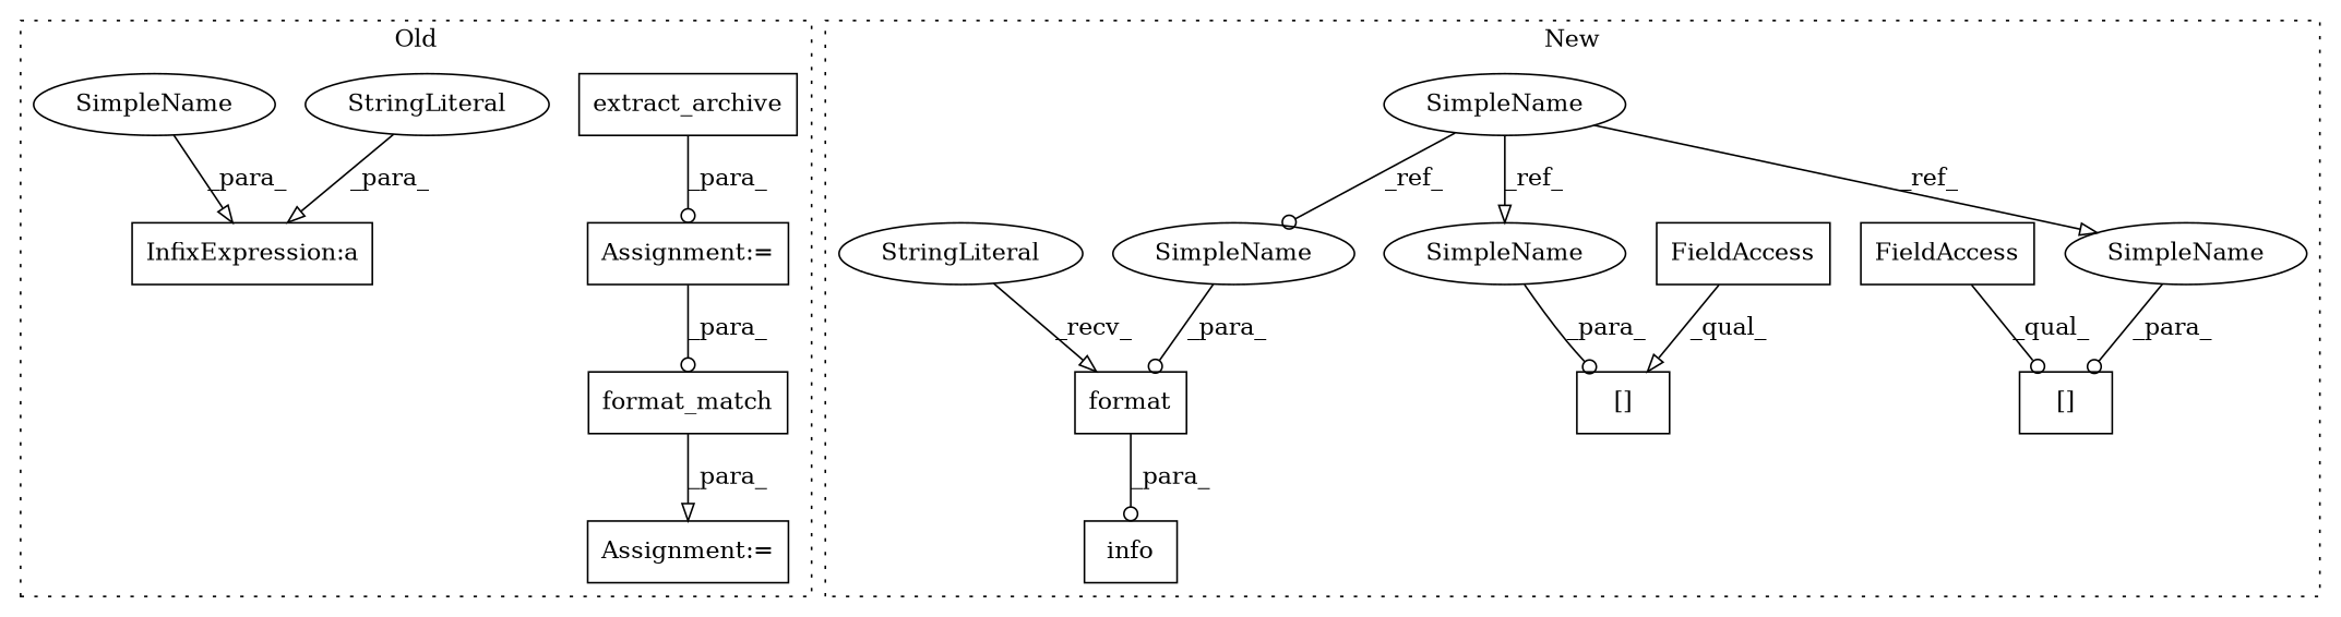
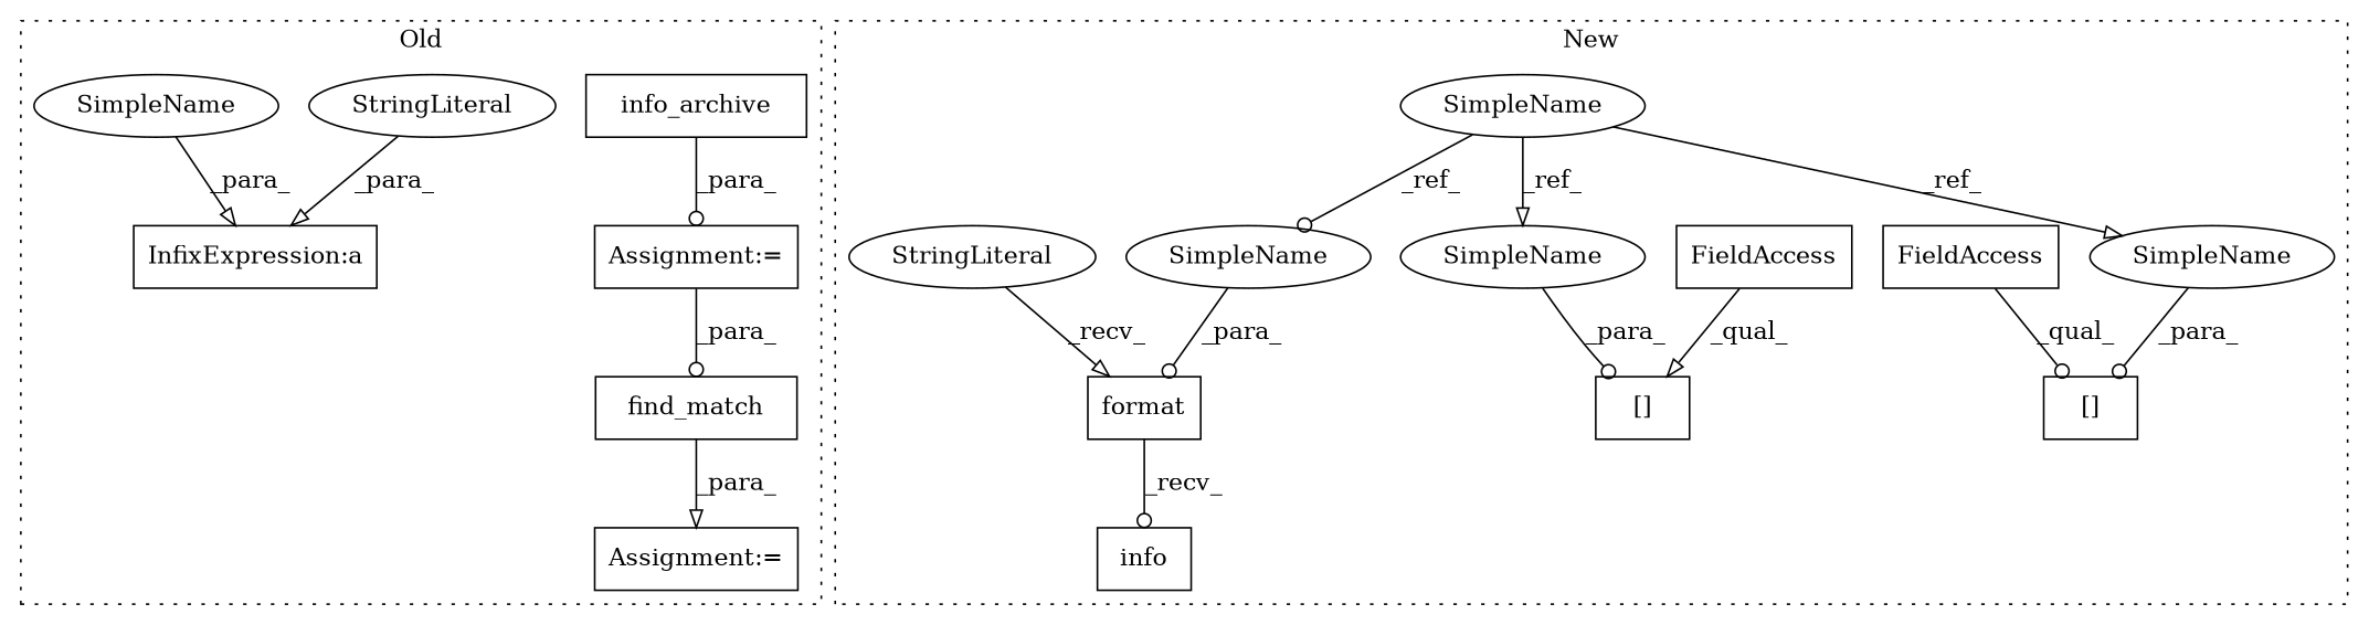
  digraph {
    node [a=42 l=5 shape=box]
    edge [arrowhead=odot]
-   n1 [a=32 l="11,1" label=format_match s="1500,1541"]
+   n1 [a=32 l="11,1" label=find_match s="1500,1541"]
    n2 [a=27 l=3 label="InfixExpression:a" s=1516]
    n3 [a=7 l=1 label="Assignment:=" s=1460]
    n4 [a=7 l=1 label="Assignment:=" s=1499]
    n5 [a=45 l=6 label=StringLiteral s=1519 shape=ellipse]
-   n6 [a=32 l="16,1" label=extract_archive s="1461,1488"]
+   n6 [a=32 l="16,1" label=info_archive s="1461,1488"]
    n7 [label=SimpleName s=1511 shape=ellipse]
    n8 [a=2 l="17,1" label="[]" s="1561,1583"]
    n9 [label=SimpleName s=918 shape=ellipse]
    n10 [a=2 l="21,1" label="[]" s="1585,1611"]
    n11 [a=22 l=16 label=FieldAccess s=1561]
    n12 [a=22 l=20 label=FieldAccess s=1585]
    n13 [a=32 l="7,1" label=format s="1657,1669"]
    n14 [a=45 l=18 label=StringLiteral s=1638 shape=ellipse]
    n15 [a=32 l="5,1" label=info s="1633,1670"]
    n16 [label=SimpleName s=1664 shape=ellipse]
    n17 [label=SimpleName s=1606 shape=ellipse]
    n18 [label=SimpleName s=1578 shape=ellipse]
    subgraph cluster_1 {
      label=Old
      style=dotted
      n1
      n2
      n3
      n4
      n5
      n6
      n7
    }
    subgraph cluster_2 {
      label=New
      style=dotted
      n8
      n9
      n10
      n11
      n12
      n13
      n14
      n15
      n16
      n17
      n18
    }
    n1 -> n4 [arrowhead=onormal label=_para_]
    n3 -> n1 [label=_para_]
    n5 -> n2 [arrowhead=onormal label=_para_]
    n6 -> n3 [label=_para_]
    n7 -> n2 [arrowhead=onormal label=_para_]
    n9 -> n16 [label=_ref_]
    n9 -> n17 [arrowhead=onormal label=_ref_]
    n9 -> n18 [arrowhead=onormal label=_ref_]
    n11 -> n8 [label=_qual_]
    n12 -> n10 [arrowhead=onormal label=_qual_]
-   n13 -> n15 [label=_para_]
+   n13 -> n15 [label=_recv_]
    n14 -> n13 [arrowhead=onormal label=_recv_]
    n16 -> n13 [label=_para_]
    n17 -> n10 [label=_para_]
    n18 -> n8 [label=_para_]
  }
